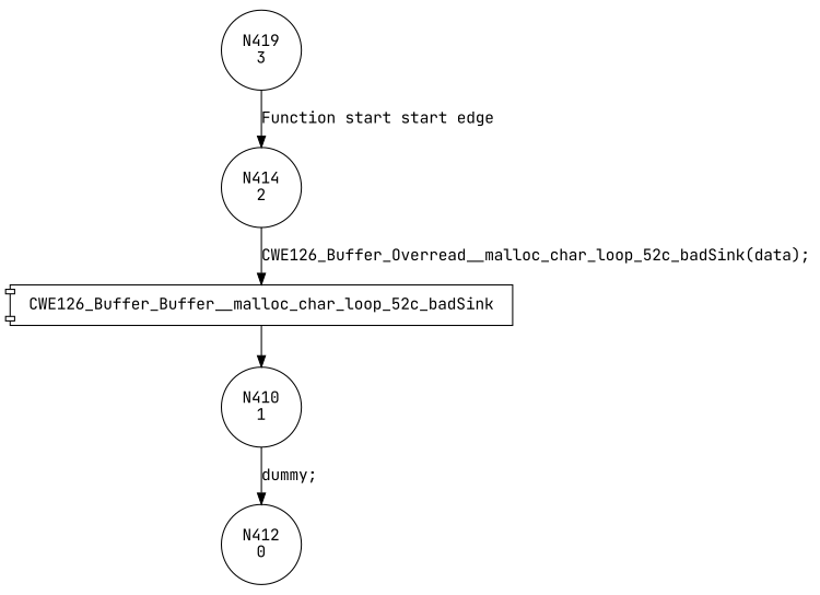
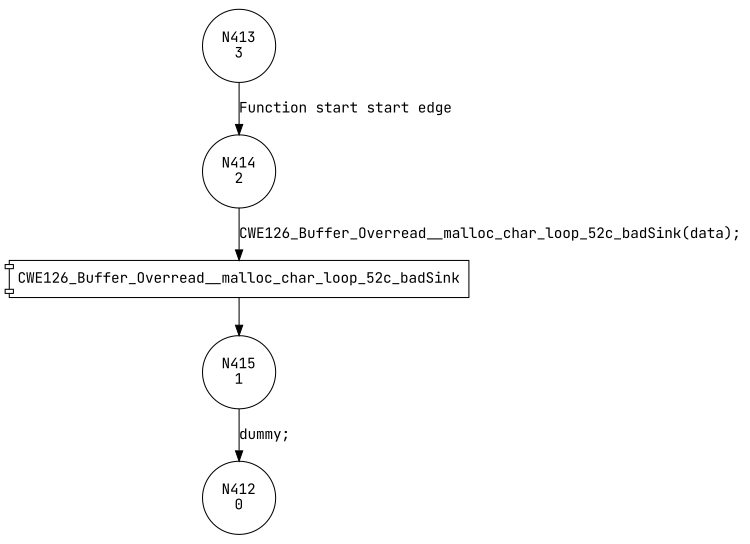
  digraph {
    fontname="JetBrains Mono"
    node [fontname="JetBrains Mono" shape=circle]
    edge [fontname="JetBrains Mono"]
-   n1 [label="N419\n3"]
+   n1 [label="N413\n3"]
    n2 [label="N414\n2"]
-   n3 [label=CWE126_Buffer_Buffer__malloc_char_loop_52c_badSink shape=component]
-   n4 [label="N410\n1"]
+   n3 [label=CWE126_Buffer_Overread__malloc_char_loop_52c_badSink shape=component]
+   n4 [label="N415\n1"]
    n5 [label="N412\n0"]
    n1 -> n2 [label="Function start start edge"]
    n2 -> n3 [label="CWE126_Buffer_Overread__malloc_char_loop_52c_badSink(data);"]
    n3 -> n4
    n4 -> n5 [label="dummy;"]
  }
